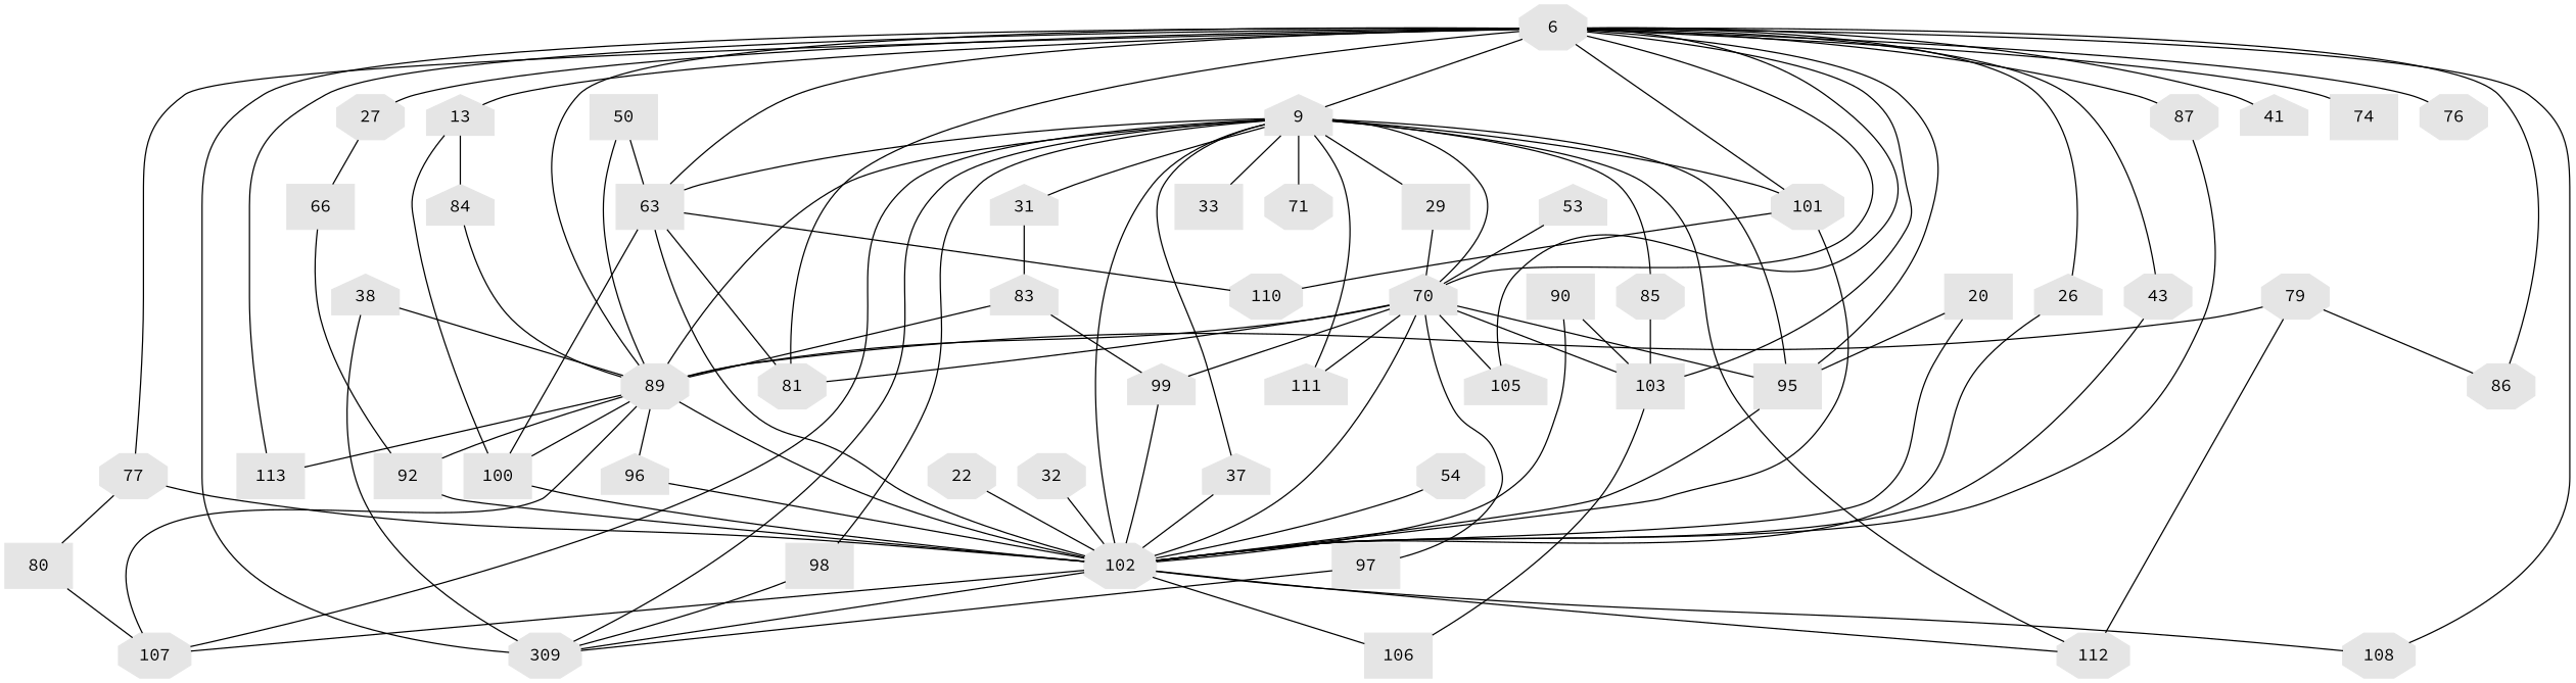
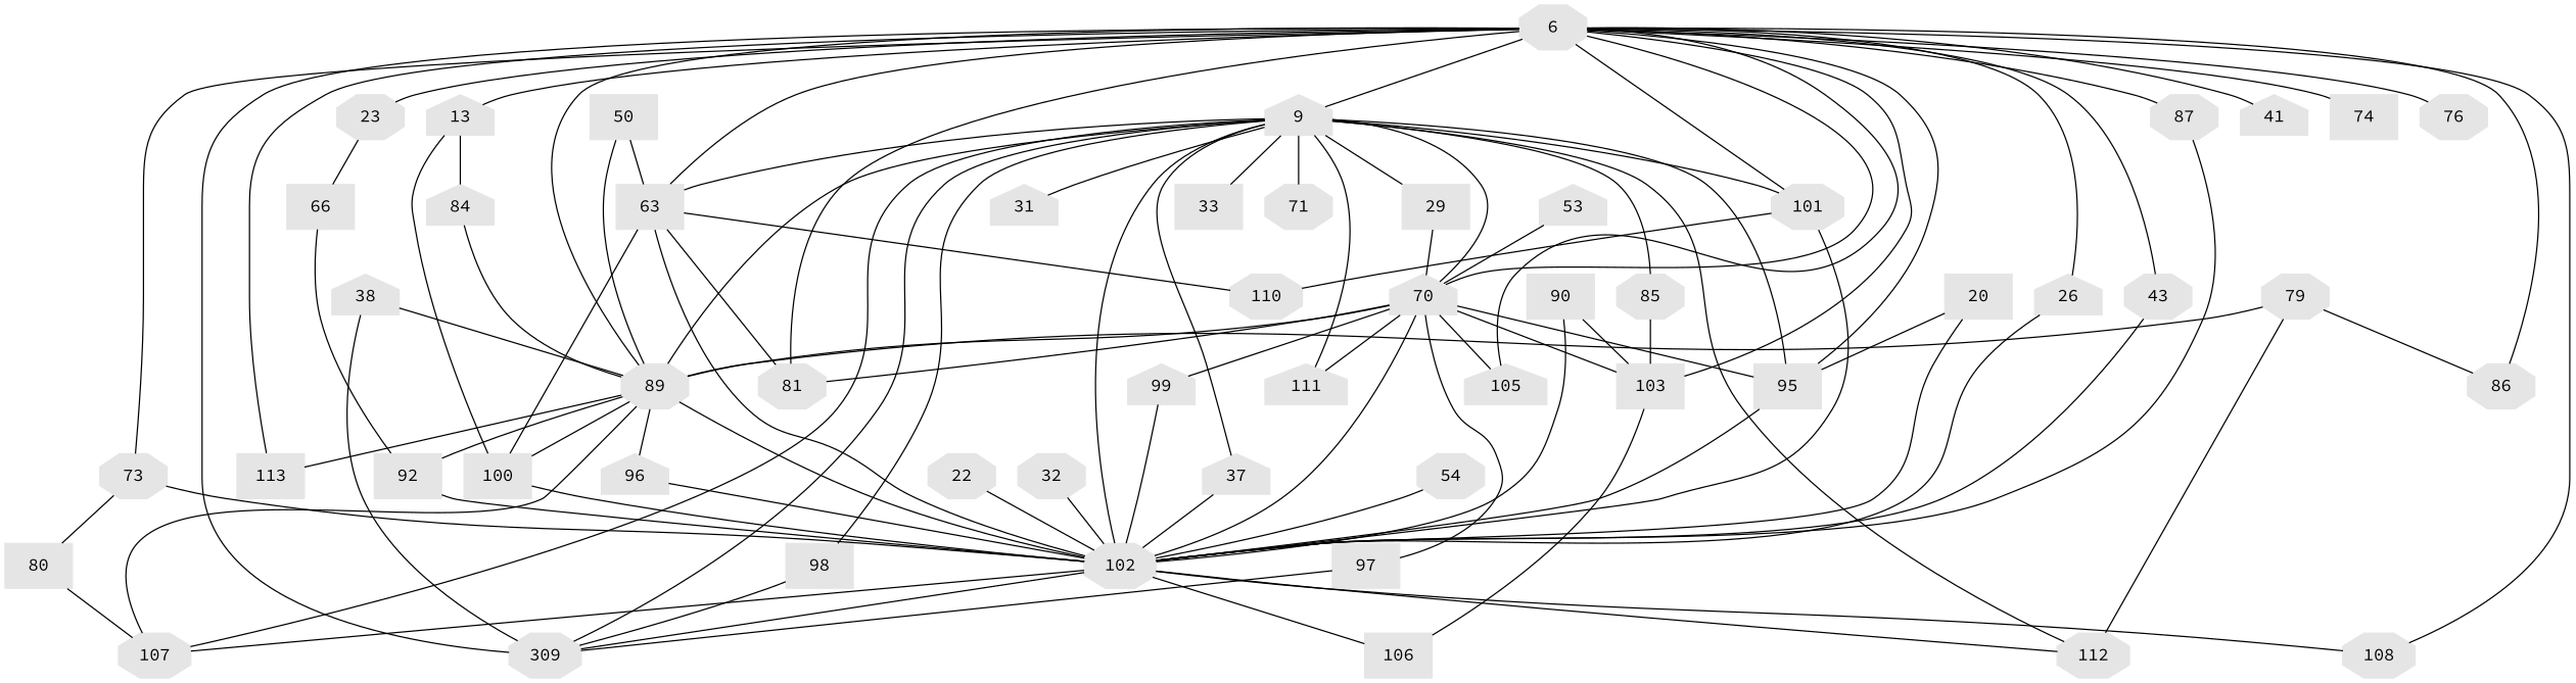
  graph {
    fontname="Source Code Pro"
    node [color=gray90 fontname="Source Code Pro" shape=octagon style=filled]
    edge [fontname="Source Code Pro"]
    6 [super="+2"]
    9 [shape=house super="+1"]
    13 [shape=house]
    26 [shape=house]
-   27 [super="+18"]
+   27 [super="+18" label=23]
    41 [shape=house]
    43
    63 [shape=box super="+56+46"]
    70 [shape=house super="+15+45+58+8"]
    74 [shape=box]
    76
-   77 [super="+61"]
+   77 [super="+61" label=73]
    81 [super="+42"]
    86 [super="+82"]
    87
    89 [super="+75+5"]
    95 [shape=box super="+17+60"]
    101 [super="+59+35+68"]
    103 [shape=box super="+39+49"]
    105 [shape=house]
    108
    n22 [label=309 super="+69+28+65"]
    113 [shape=box super="+67"]
    102 [super="+91+93"]
    29 [shape=box]
    31 [shape=house]
    33 [shape=box]
    37 [shape=house]
    71
    85
    98 [shape=box]
    107 [super="+19"]
    111 [shape=house super="+94"]
    112 [super="+104"]
    84 [shape=house]
    100 [shape=box super="+88"]
    22
    66 [shape=box]
    110
    97 [shape=box]
    99 [shape=house super="+48"]
    80 [shape=box]
    92 [shape=box super="+72+55"]
    96 [shape=house]
    106 [shape=box]
-   83 [shape=house super="+20"]
    n47 [label=20 shape=box]
    32
    38 [shape=house]
    50 [shape=box]
    53 [shape=house]
    54
    79
    90 [shape=box]
    6 -- 9 [weight=4]
    6 -- 13 [weight=2]
    6 -- 26
    6 -- 27 [weight=3]
    6 -- 41 [weight=2]
    6 -- 43
    6 -- 63 [weight=2]
    6 -- 70 [weight=4]
    6 -- 74 [weight=2]
    6 -- 76 [weight=2]
    6 -- 77 [weight=2]
    6 -- 81
    6 -- 86 [weight=2]
    6 -- 87
    6 -- 89 [weight=4]
    6 -- 95 [weight=2]
    6 -- 101 [weight=3]
    6 -- 103
    6 -- 105
    6 -- 108
    6 -- n22 [weight=4]
    6 -- 113
    9 -- 63 [weight=2]
    9 -- 70 [weight=6]
    9 -- 89 [weight=4]
    9 -- 95 [weight=3]
    9 -- 101 [weight=2]
    9 -- n22
    9 -- 102 [weight=6]
    9 -- 29
    9 -- 31
    9 -- 33 [weight=2]
    9 -- 37
    9 -- 71 [weight=2]
    9 -- 85
    9 -- 98
    9 -- 107
    9 -- 111
    9 -- 112
    13 -- 84
    13 -- 100
    26 -- 102
    27 -- 66
    43 -- 102
    63 -- 81
    63 -- 102
    63 -- 100
    63 -- 110
    70 -- 81 [weight=2]
    70 -- 89 [weight=6]
    70 -- 95
    70 -- 103 [weight=4]
    70 -- 105
    70 -- 102 [weight=7]
    70 -- 111
    70 -- 97
    70 -- 99
    77 -- 102 [weight=3]
    77 -- 80
    87 -- 102
    89 -- 113 [weight=2]
    89 -- 102 [weight=7]
    89 -- 107
    89 -- 100
    89 -- 92
    89 -- 96
    95 -- 102
    101 -- 102
    101 -- 110
    103 -- 106
    102 -- 108
    102 -- n22 [weight=2]
    102 -- 107 [weight=2]
    102 -- 112
    102 -- 106
    29 -- 70
-   31 -- 83
    37 -- 102
    85 -- 103
    98 -- n22
    84 -- 89
    100 -- 102
    22 -- 102
    66 -- 92
    97 -- n22
    99 -- 102
    80 -- 107
    92 -- 102 [weight=3]
    96 -- 102
-   83 -- 89 [weight=3]
-   83 -- 99
    n47 -- 95
    n47 -- 102
    32 -- 102
    38 -- 89
    38 -- n22
    50 -- 63
    50 -- 89
    53 -- 70 [weight=2]
    54 -- 102
    79 -- 86
    79 -- 89 [weight=2]
    79 -- 112
    90 -- 103
    90 -- 102
  }
